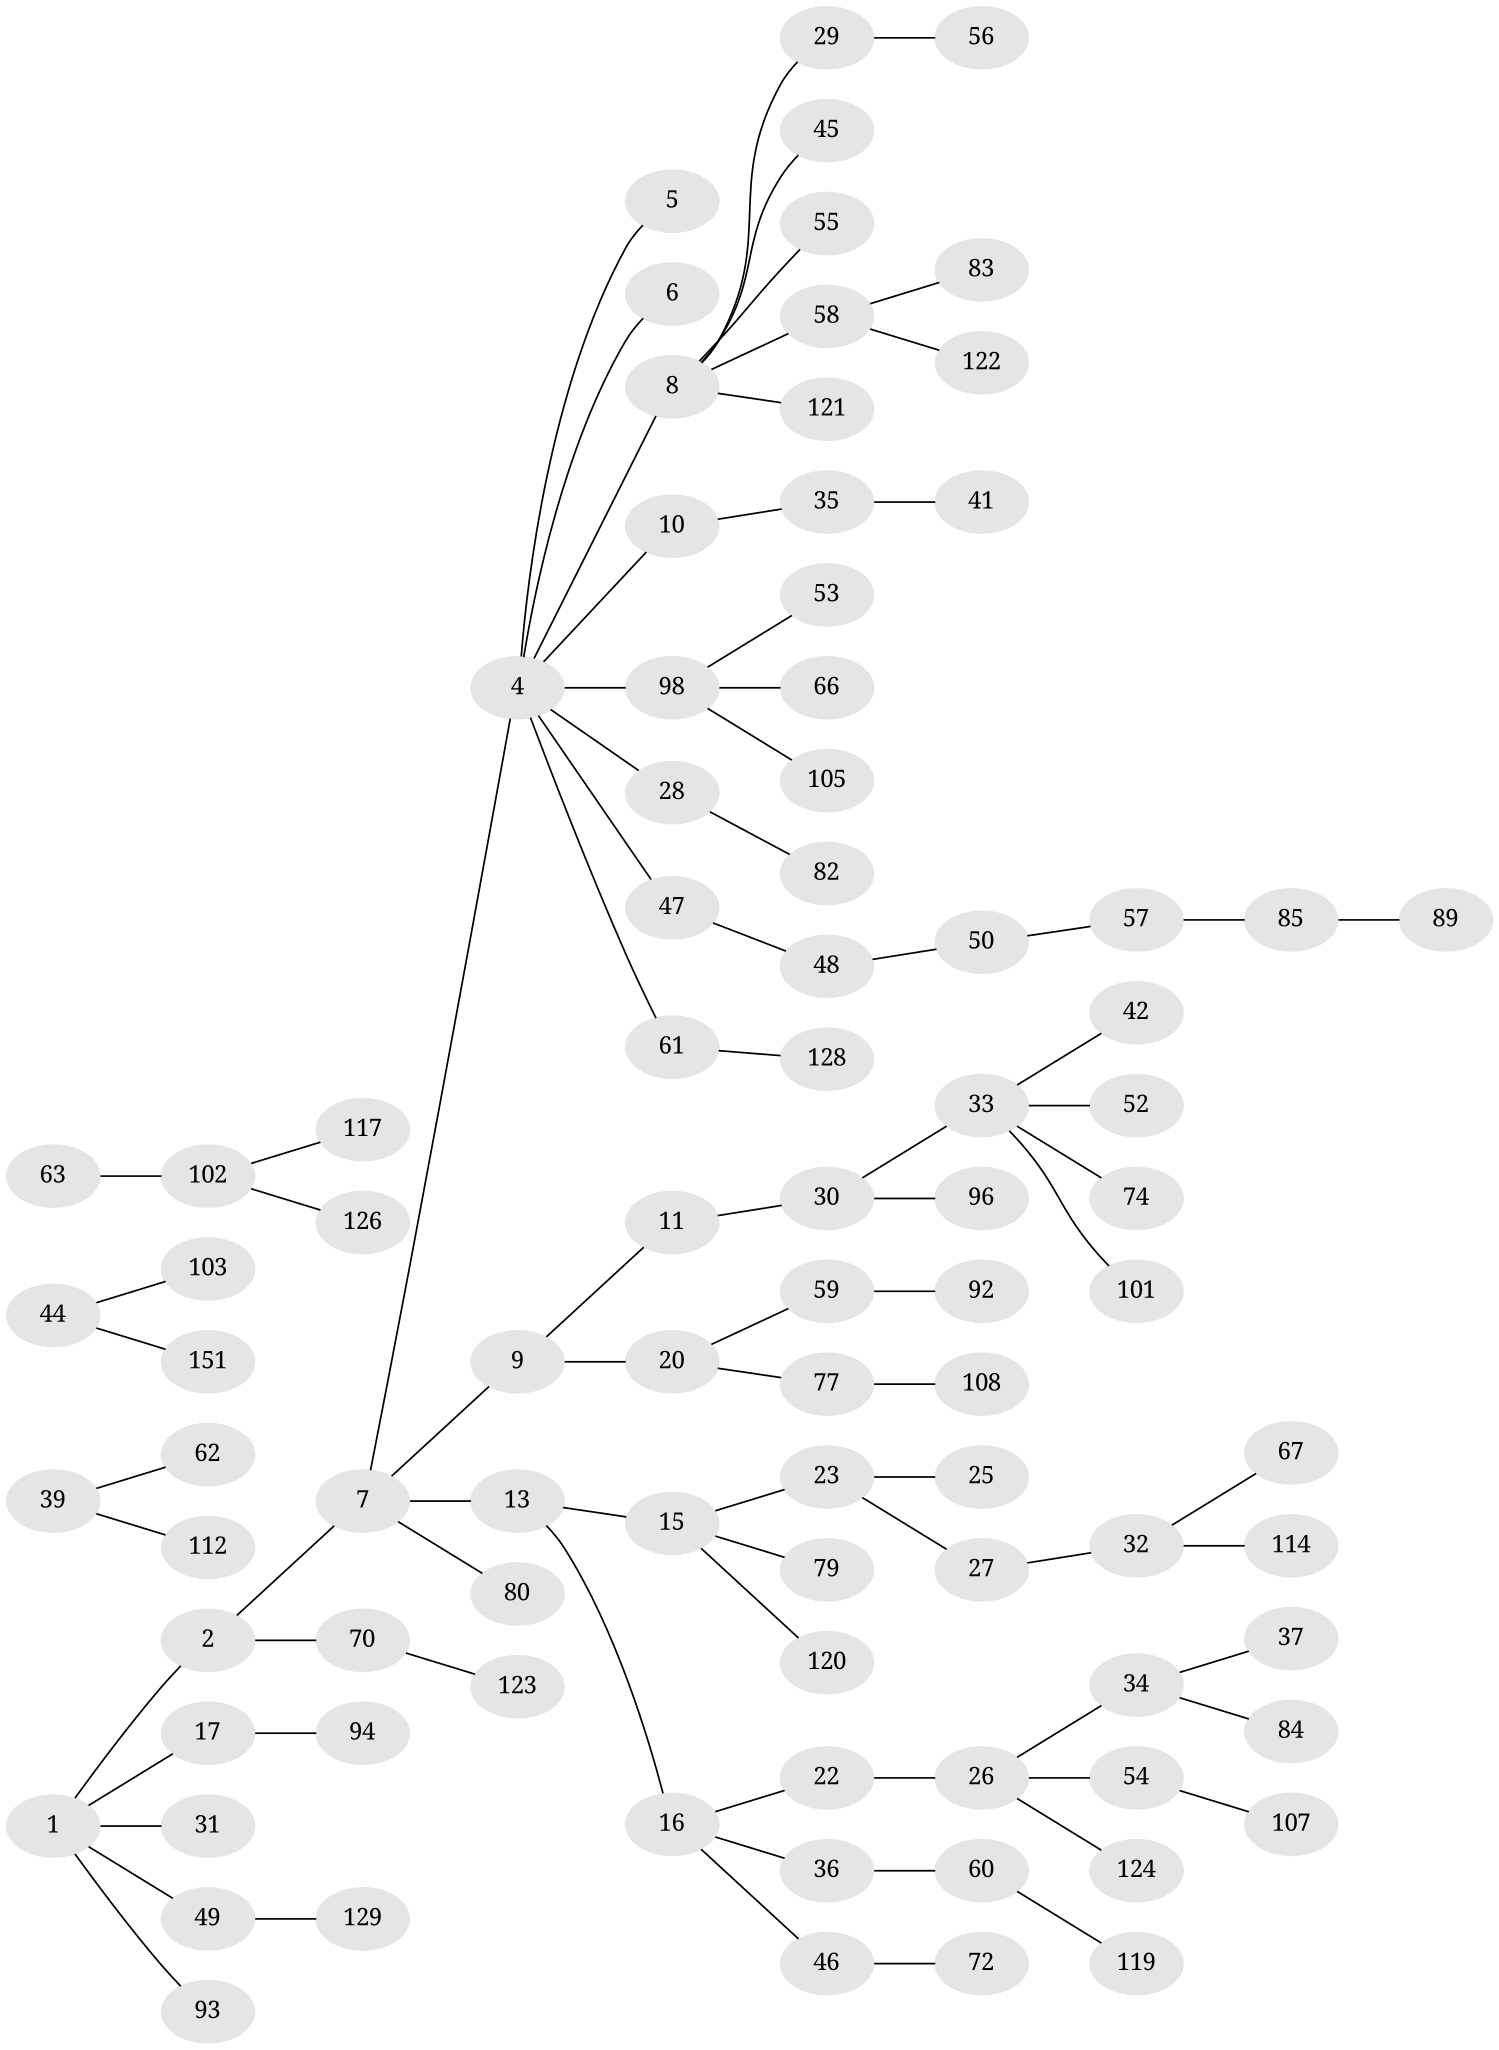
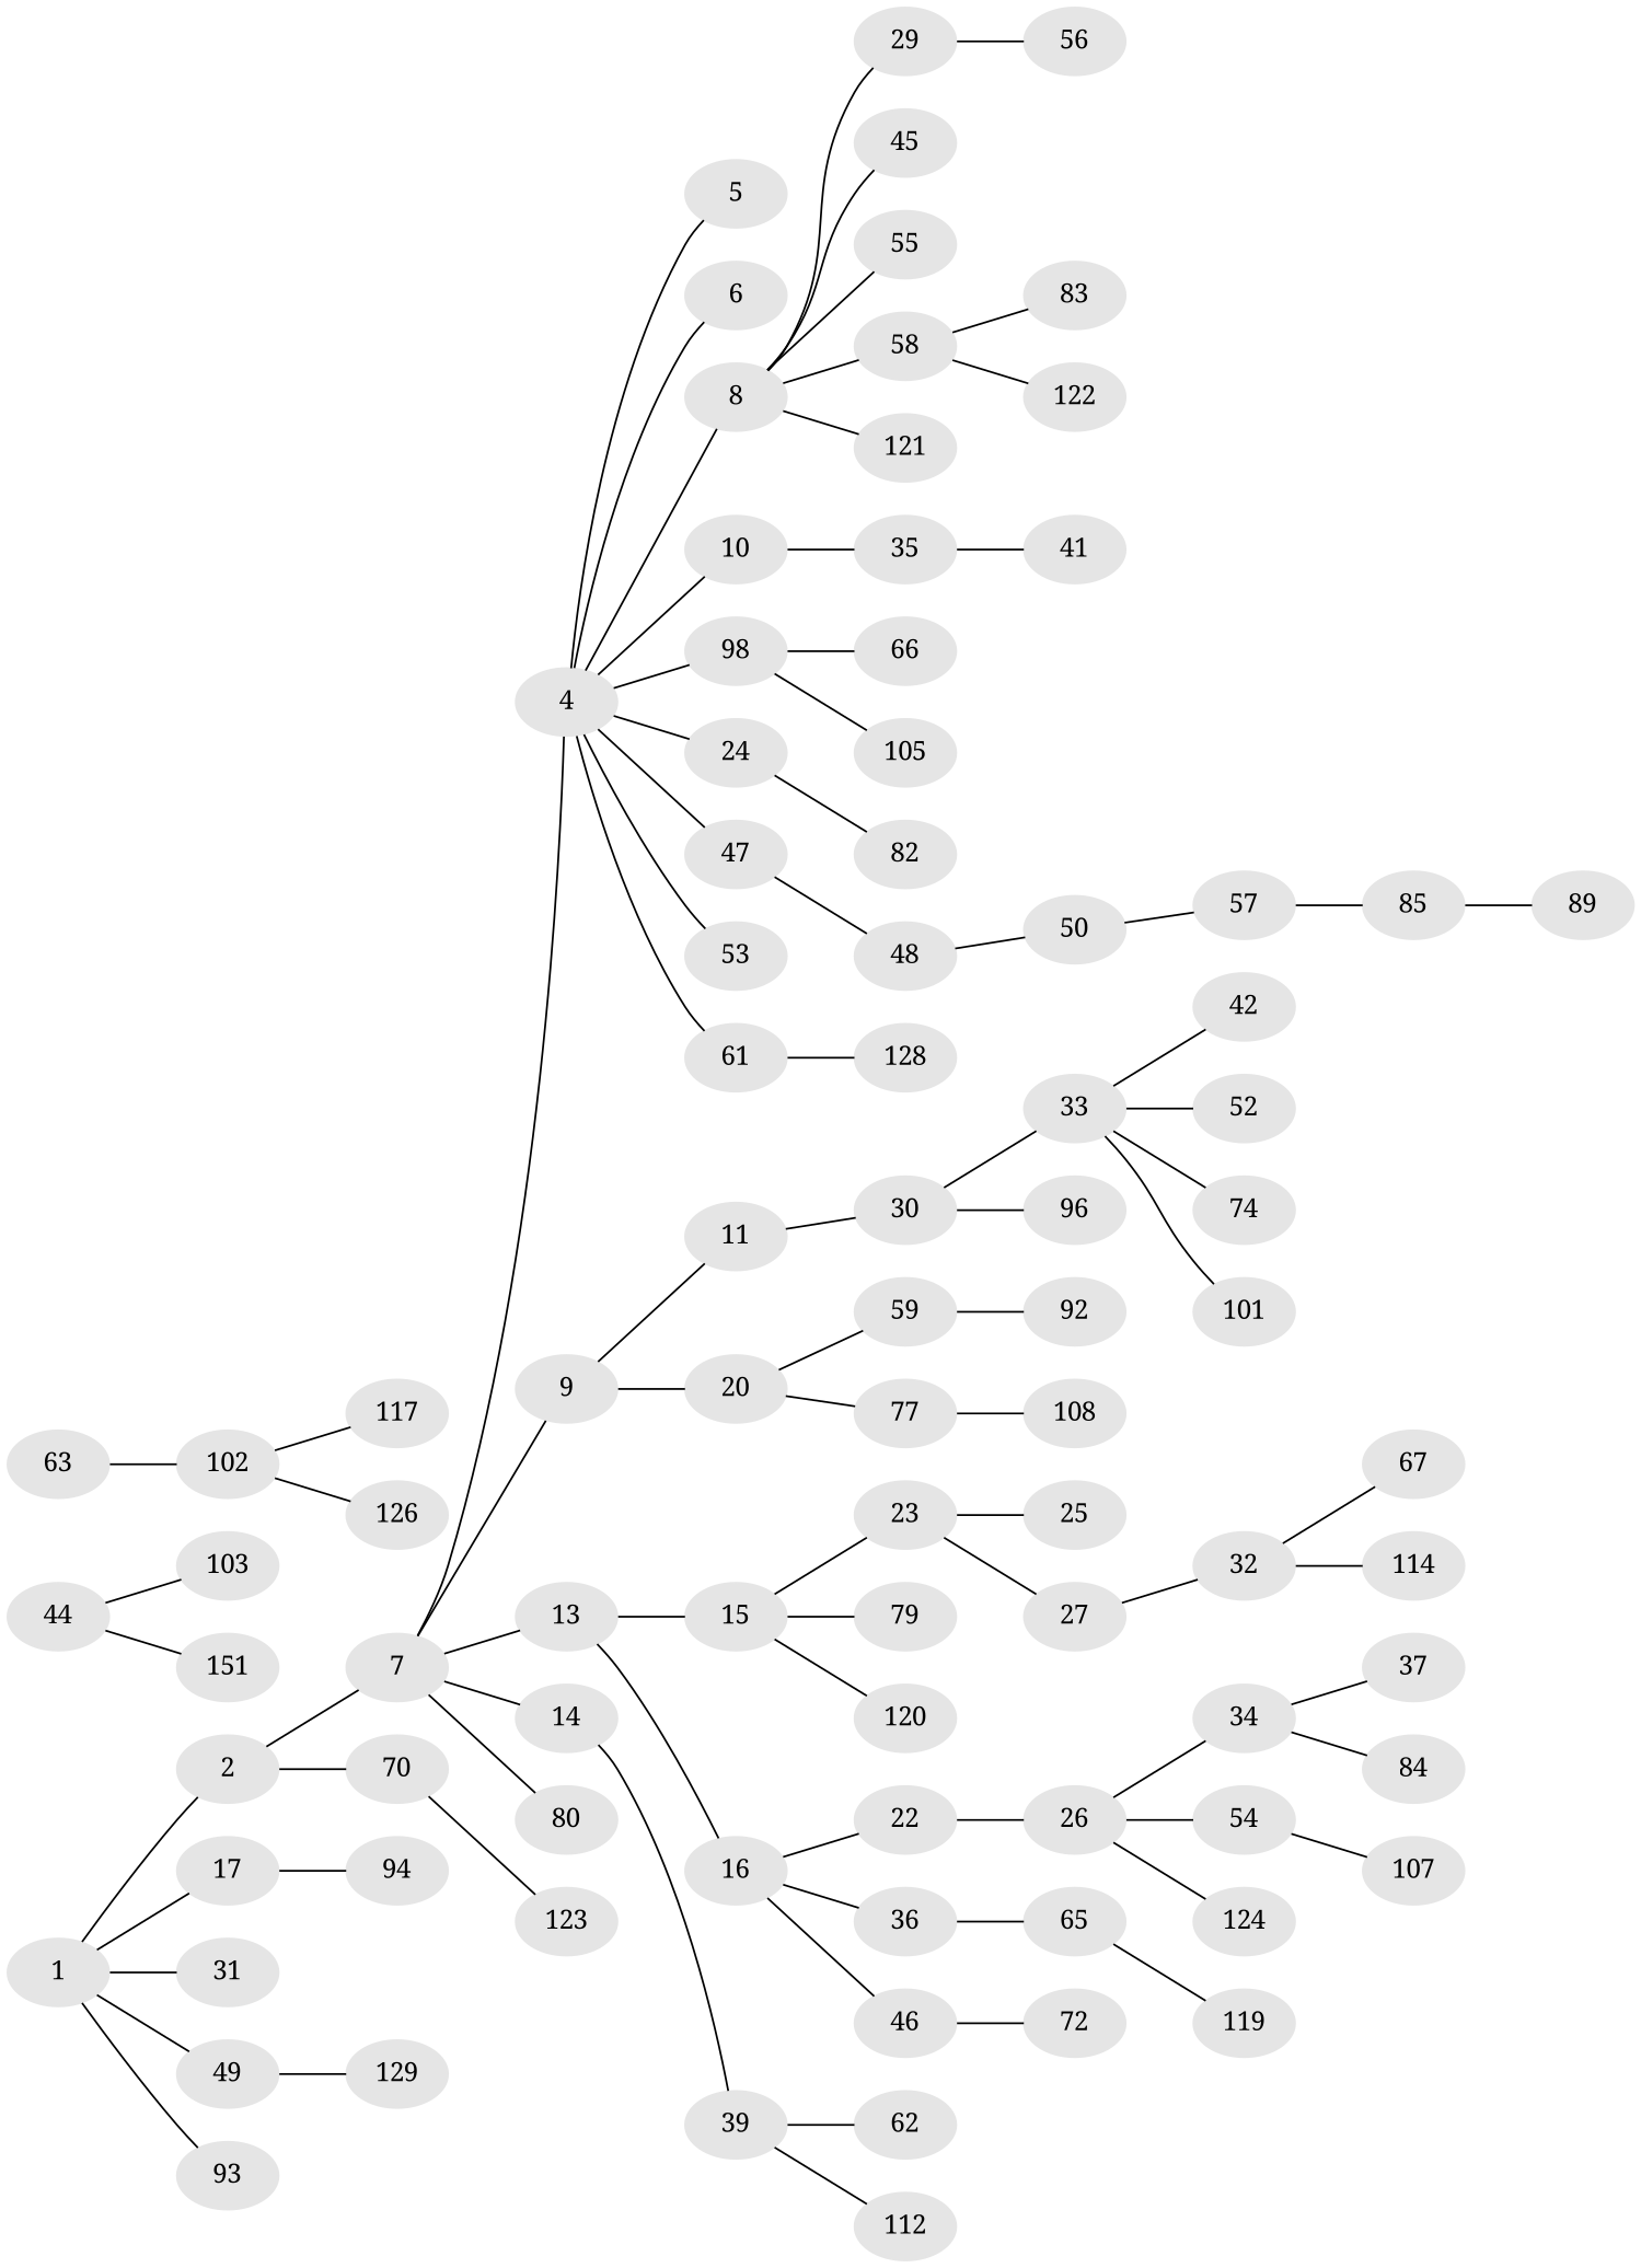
  graph {
    fontname="Noto Serif"
    rankdir=LR
    node [color=gray90 fontname="Noto Serif" style=filled]
    edge [fontname="Noto Serif"]
    1 [super="+12"]
    2 [super="+69"]
    17 [super="+81"]
    31 [super="+109"]
    49 [super="+104"]
    93
    n7 [label=7 super="+88"]
    70 [super="+77"]
    94
    129
    4 [super="+7"]
    9 [super="+40"]
    13
+   14
    80
    123
    5 [super="+19"]
    6
    8 [super="+21"]
    10
    n21 [label=98 super="+38"]
-   24 [super="+75" label=28]
+   24 [super="+75"]
    47
    53 [super="+127"]
    61 [super="+115"]
    11 [super="+95"]
    20 [super="+51"]
    15 [super="+116"]
    16 [super="+28"]
    39 [super="+43"]
    29
    45
    55 [super="+110"]
    58
    121
    35 [super="+118"]
    66
    105
    82
    48
    128
    56
    83 [super="+106"]
    122
    30
    59
    n47 [label=77]
    44 [super="+100"]
    103
    n50 [label=151]
    41 [super="+97"]
    33 [super="+68"]
    96
    23 [super="+125"]
    79
    120
    22 [super="+71"]
    36
    46 [super="+87"]
    62 [super="+64"]
    112
    25
    27 [super="+98"]
    26 [super="+132"]
-   65 [super="+113" label=60]
+   65 [super="+113"]
    72
    119
    92
    108
    34 [super="+60"]
    54 [super="+99"]
    124
    32 [super="+86"]
    63 [super="+133"]
    102 [super="+111"]
    37 [super="+78"]
    84
    107 [super="+130"]
    67
    114
    42
    52
    74
    101
    50
    57 [super="+90"]
    85
    89 [super="+91"]
    117
    126
    1 -- 2
    1 -- 17
    1 -- 31
    1 -- 49
    1 -- 93
    2 -- n7
    2 -- 70
    17 -- 94
    49 -- 129
    n7 -- 4
    n7 -- 9
    n7 -- 13
+   n7 -- 14
    n7 -- 80
    70 -- 123
    4 -- 5
    4 -- 6
    4 -- 8
    4 -- 10
    4 -- n21
    4 -- 24
    4 -- 47
-   n21 -- 53
+   4 -- 53
    4 -- 61
    9 -- 11
    9 -- 20
    13 -- 15
    13 -- 16
+   14 -- 39
    8 -- 29
    8 -- 45
    8 -- 55
    8 -- 58
    8 -- 121
    10 -- 35
    n21 -- 66
    n21 -- 105
    24 -- 82
    47 -- 48
    61 -- 128
    11 -- 30
    20 -- 59
    20 -- n47
    15 -- 23
    15 -- 79
    15 -- 120
    16 -- 22
    16 -- 36
    16 -- 46
    39 -- 62
    39 -- 112
    29 -- 56
    58 -- 83
    58 -- 122
    35 -- 41
    48 -- 50
    30 -- 33
    30 -- 96
    59 -- 92
    n47 -- 108
    44 -- 103
    44 -- n50
    33 -- 42
    33 -- 52
    33 -- 74
    33 -- 101
    23 -- 25
    23 -- 27
    22 -- 26
    36 -- 65
    46 -- 72
    27 -- 32
    26 -- 34
    26 -- 54
    26 -- 124
    65 -- 119
    34 -- 37
    34 -- 84
    54 -- 107
    32 -- 67
    32 -- 114
    63 -- 102
    102 -- 117
    102 -- 126
    50 -- 57
    57 -- 85
    85 -- 89
  }
